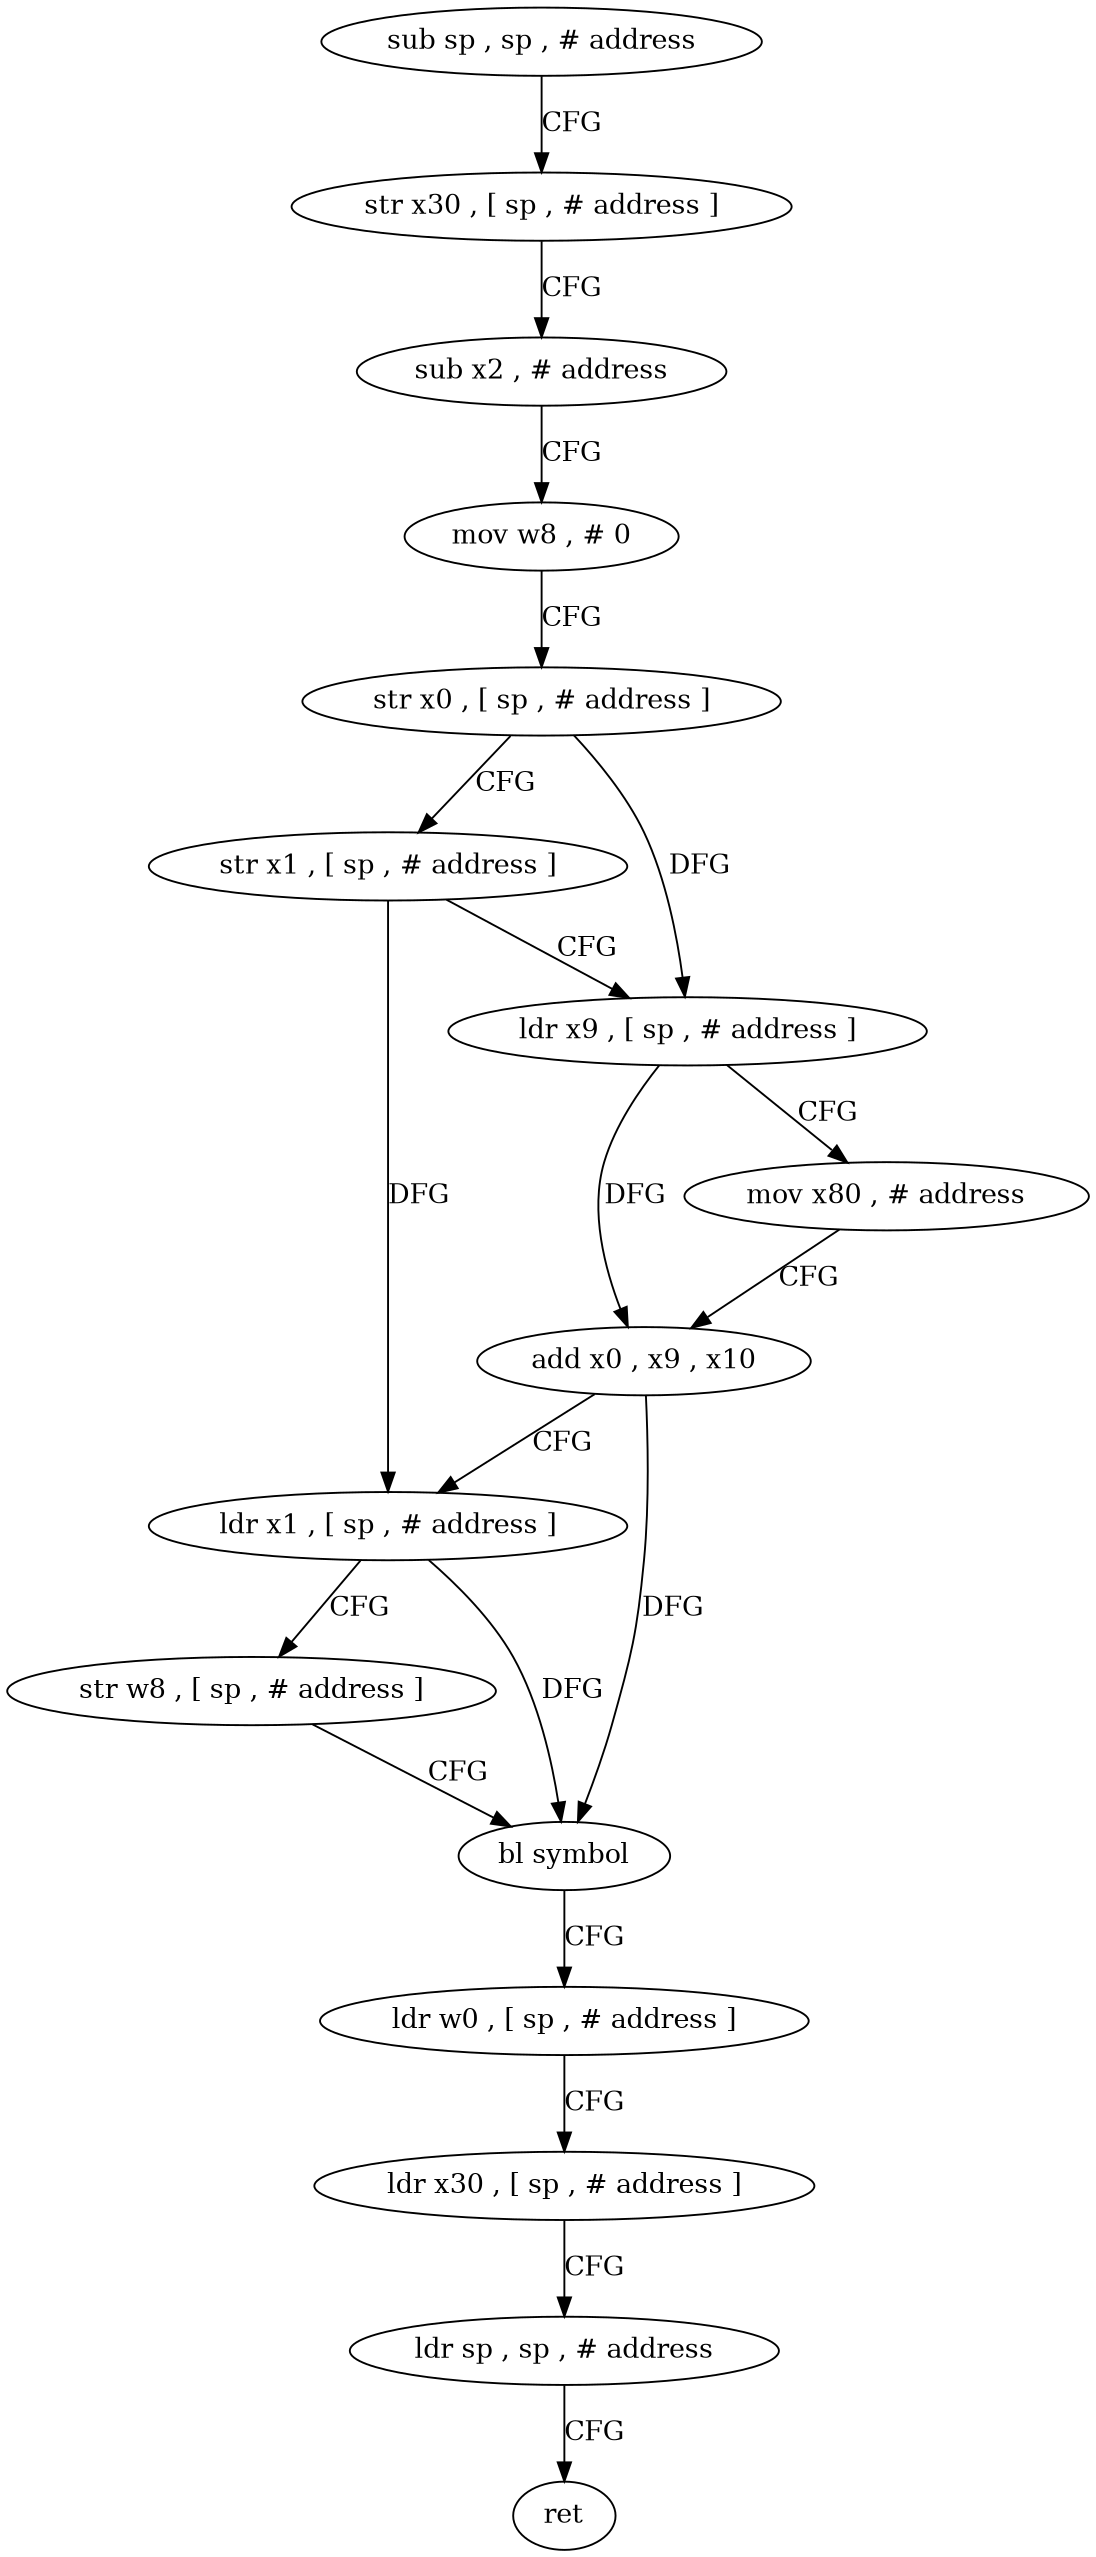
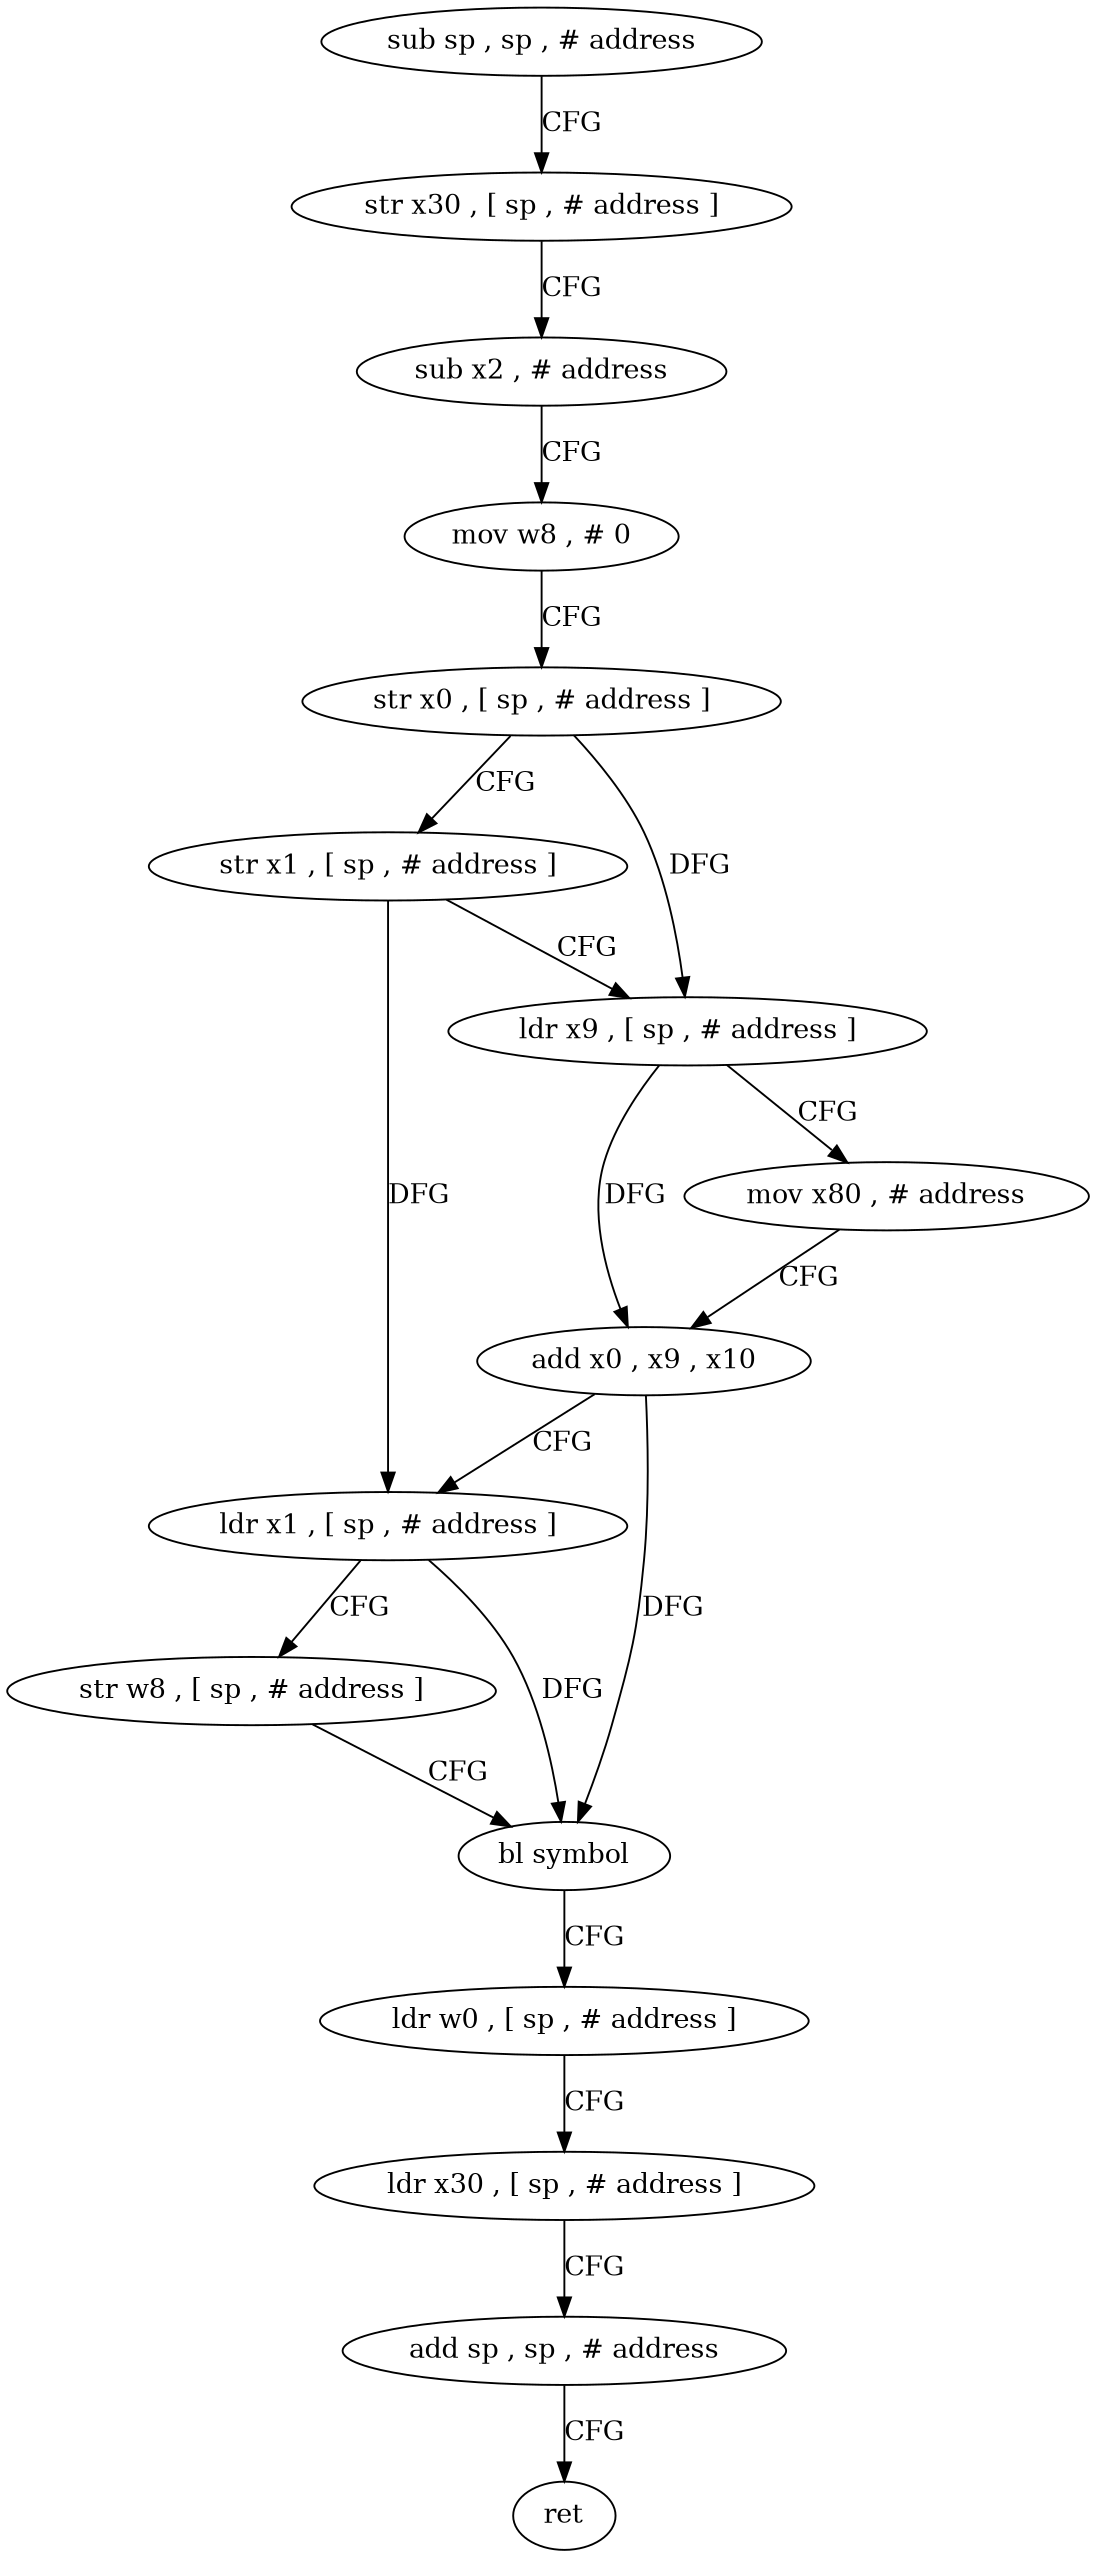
  digraph {
    n1 [label="sub sp , sp , # address"]
    n2 [label="str x30 , [ sp , # address ]"]
    n3 [label="sub x2 , # address"]
    n4 [label="mov w8 , # 0"]
    n5 [label="str x0 , [ sp , # address ]"]
    n6 [label="str x1 , [ sp , # address ]"]
    n7 [label="ldr x9 , [ sp , # address ]"]
    n8 [label="ldr x1 , [ sp , # address ]"]
    n9 [label="mov x80 , # address"]
    n10 [label="add x0 , x9 , x10"]
    n11 [label="bl symbol"]
    n12 [label="str w8 , [ sp , # address ]"]
    n13 [label="ldr w0 , [ sp , # address ]"]
    n14 [label="ldr x30 , [ sp , # address ]"]
-   n15 [label="ldr sp , sp , # address"]
+   n15 [label="add sp , sp , # address"]
    n16 [label=ret]
    n1 -> n2 [label=CFG]
    n2 -> n3 [label=CFG]
    n3 -> n4 [label=CFG]
    n4 -> n5 [label=CFG]
    n5 -> n6 [label=CFG]
    n5 -> n7 [label=DFG]
    n6 -> n7 [label=CFG]
    n6 -> n8 [label=DFG]
    n7 -> n9 [label=CFG]
    n7 -> n10 [label=DFG]
    n8 -> n11 [label=DFG]
    n8 -> n12 [label=CFG]
    n9 -> n10 [label=CFG]
    n10 -> n8 [label=CFG]
    n10 -> n11 [label=DFG]
    n11 -> n13 [label=CFG]
    n12 -> n11 [label=CFG]
    n13 -> n14 [label=CFG]
    n14 -> n15 [label=CFG]
    n15 -> n16 [label=CFG]
  }
